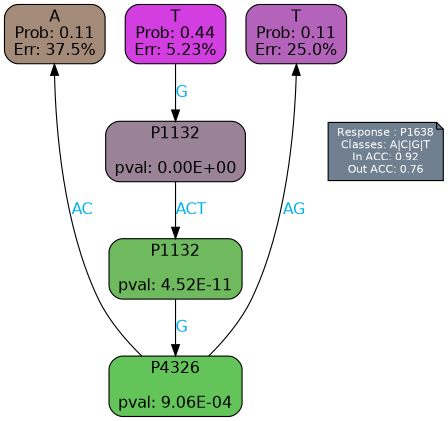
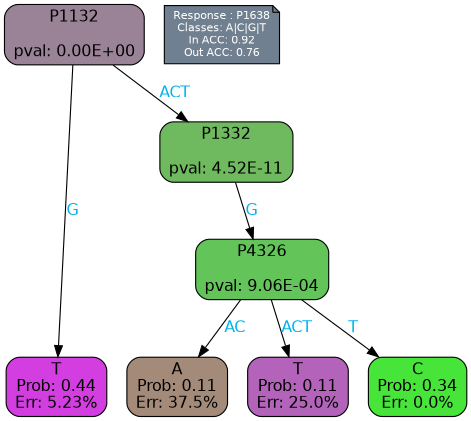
  digraph {
    ranksep=equally
    splines=polylines
    node [color=black fontname=helvetica shape=box style="filled, rounded"]
    edge [fontcolor=deepskyblue2 fontname=helvetica]
    n1 [fillcolor="#a48b79" label="A\nProb: 0.11\nErr: 37.5%"]
    n2 [fillcolor="#b364ba" label="T\nProb: 0.11\nErr: 25.0%"]
+   n3 [fillcolor="#47e539" label="C\nProb: 0.34\nErr: 0.0%"]
    n4 [fillcolor="#d23edf" label="T\nProb: 0.44\nErr: 5.23%"]
    n5 [align=left fillcolor=slategray fontcolor=white fontsize=10 label="Response : P1638\nClasses: A|C|G|T\nIn ACC: 0.92\nOut ACC: 0.76\n" shape=note style=filled]
    n6 [fillcolor="#9a8397" label="P1132\n\npval: 0.00E+00"]
-   n7 [fillcolor="#6fb95f" label="P1132\n\npval: 4.52E-11"]
+   n7 [fillcolor="#6fb95f" label="P1332\n\npval: 4.52E-11"]
    n8 [fillcolor="#62c459" label="P4326\n\npval: 9.06E-04"]
    subgraph sub_1 {
      rank=same
      n1
      n2
+     n3
      n4
    }
    subgraph sub_2 {
      rank=same
      n5
      n6
    }
-   n4 -> n6 [label=G]
+   n6 -> n4 [label=G]
    n6 -> n7 [label=ACT]
    n7 -> n8 [label=G]
    n8 -> n1 [label=AC]
-   n8 -> n2 [label=AG]
+   n8 -> n2 [label=ACT]
+   n8 -> n3 [label=T]
  }
